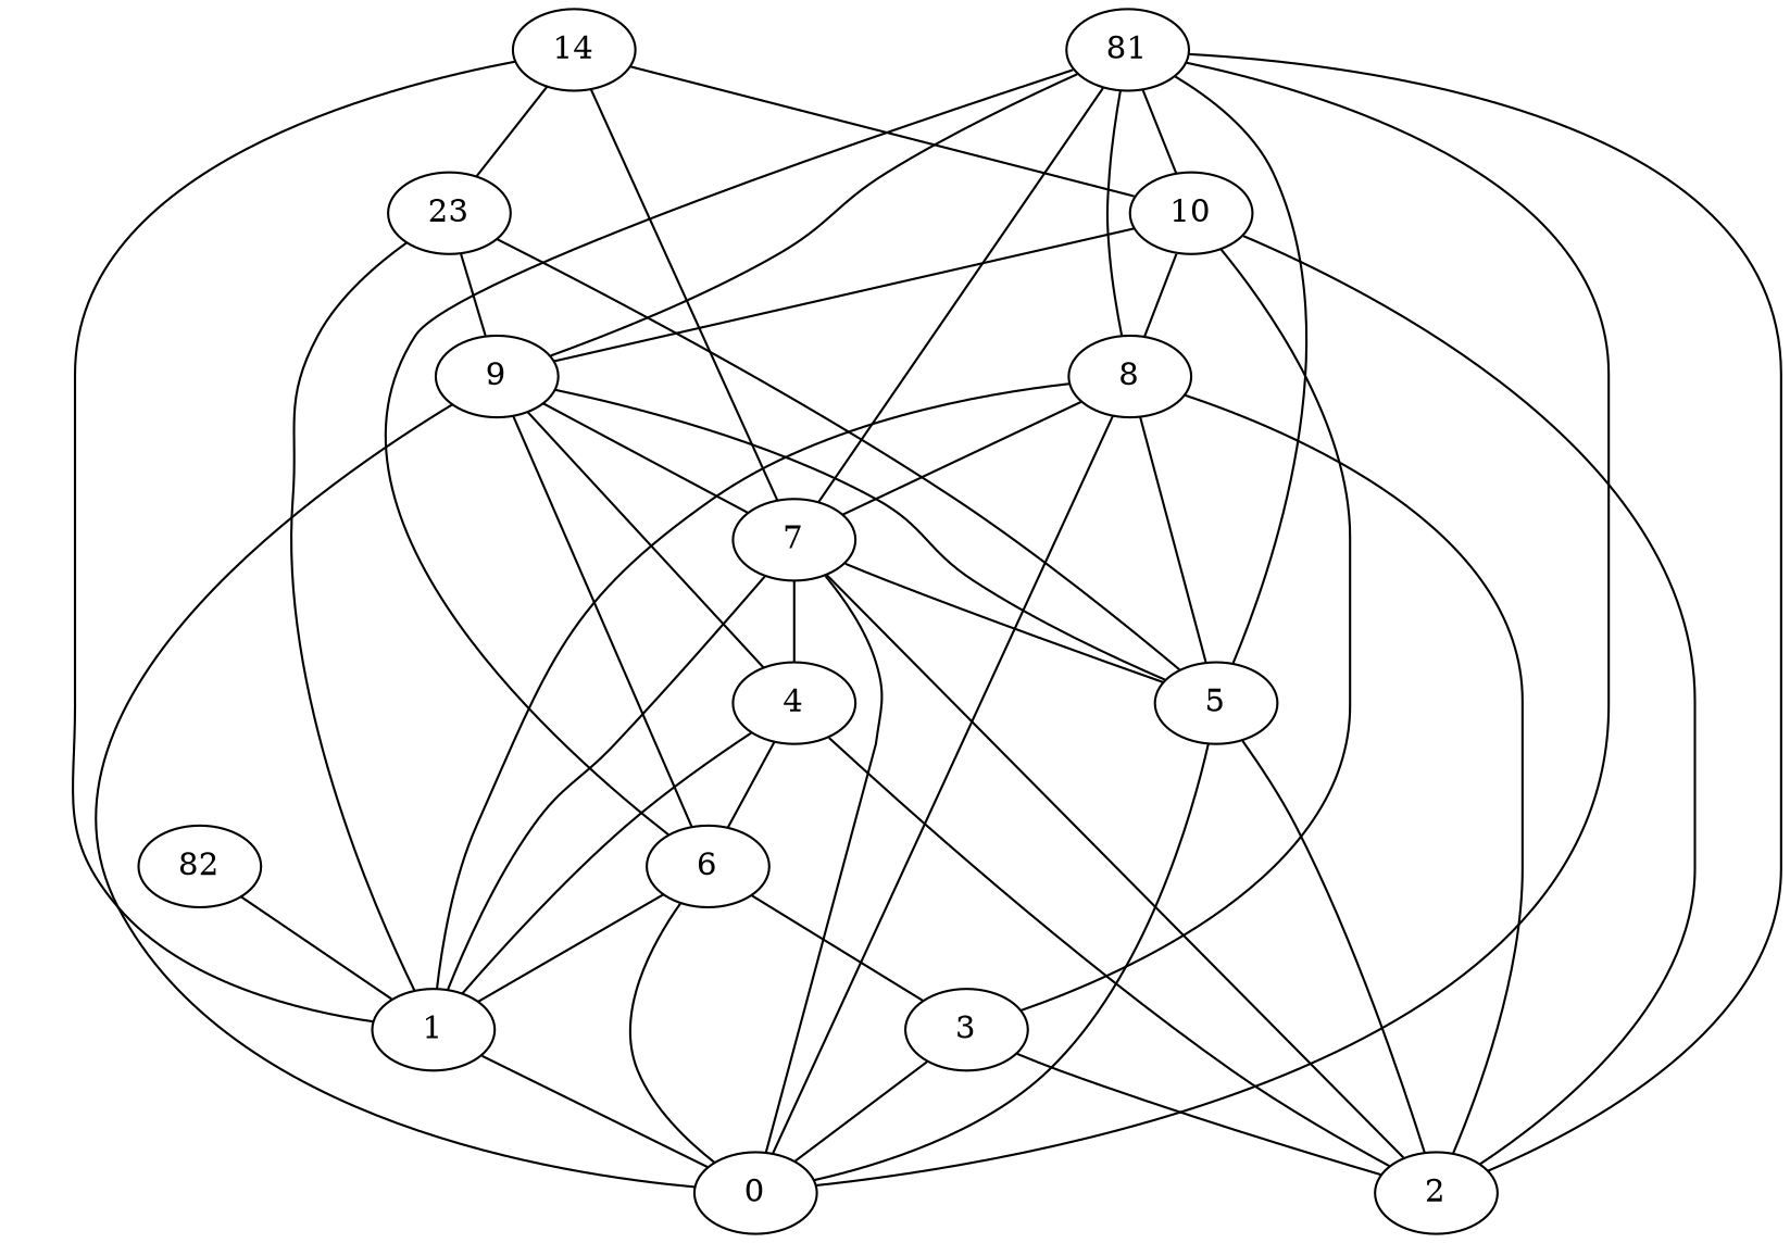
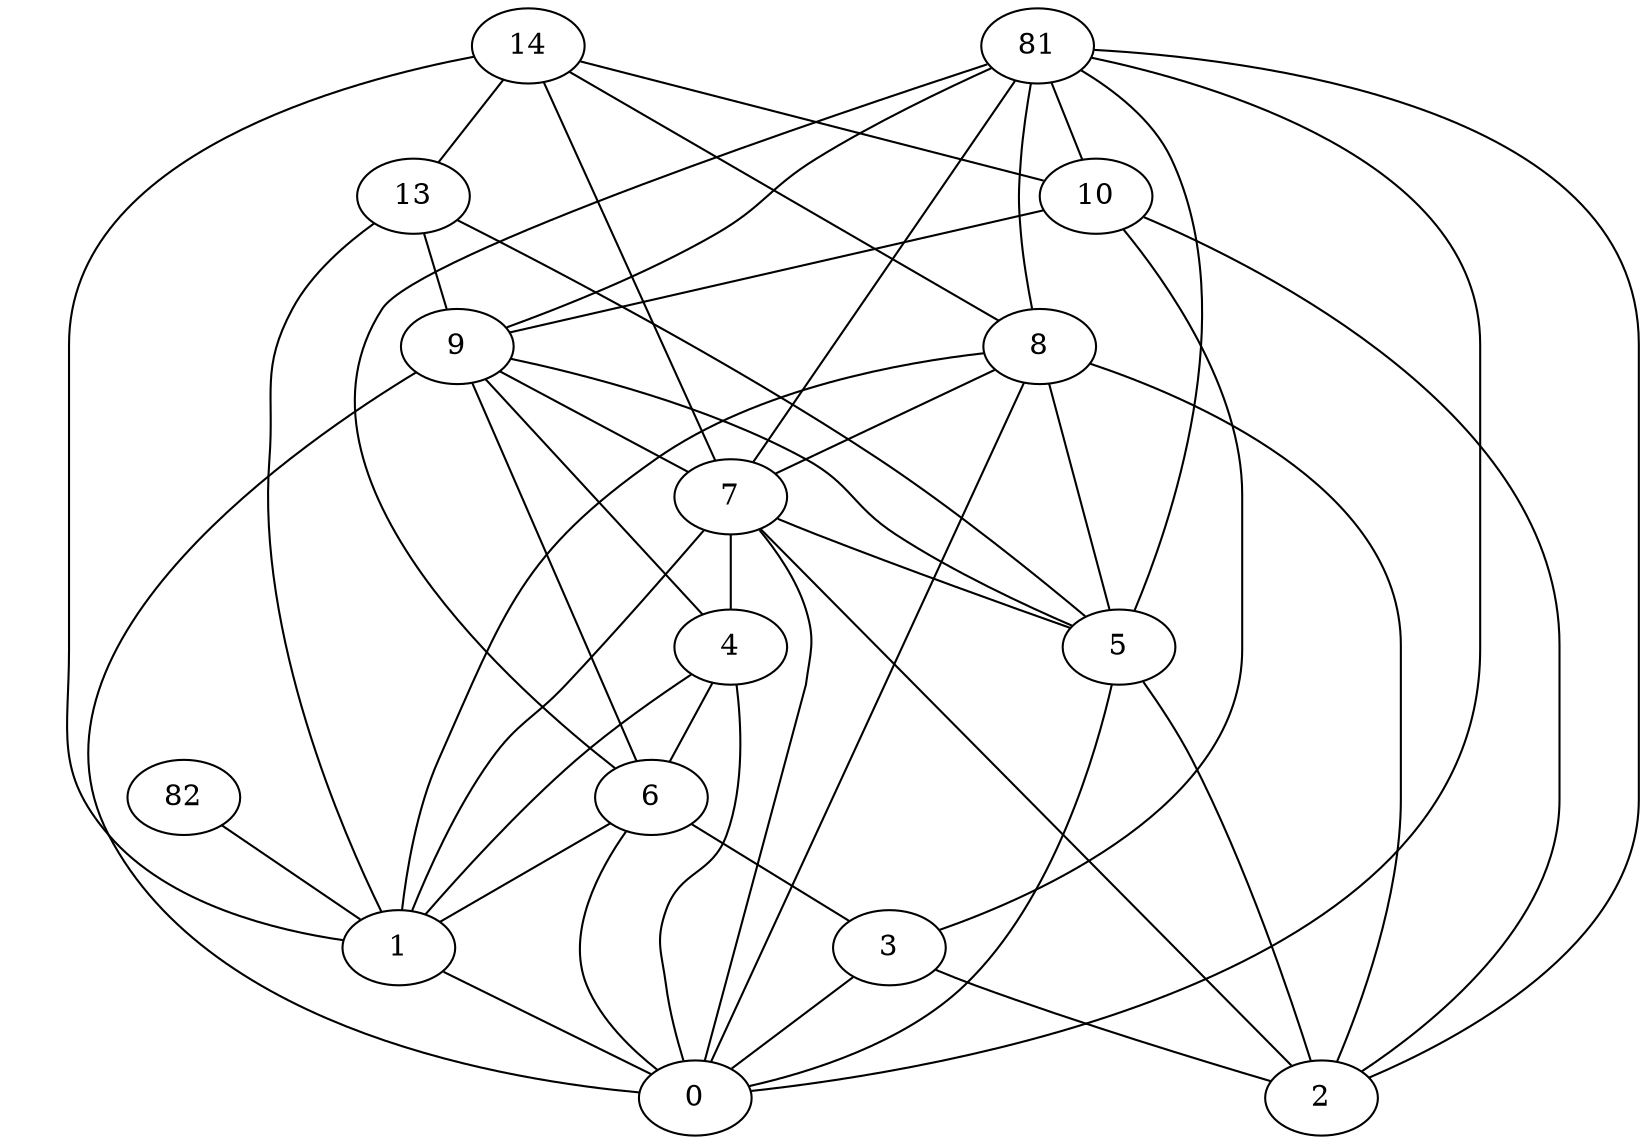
  digraph {
    rankdir=BT
    edge [arrowhead=both]
    0
    1
    3
    5
    7
    8
    9
    n8 [label=81]
    6
    14
    4
    n12 [label=82]
-   13 [label=23]
+   13
    10
    2
    0 -> 1
    0 -> 3
    0 -> 5
    0 -> 7
    0 -> 8
    0 -> 9
    0 -> n8
    0 -> 6
    1 -> 7
    1 -> 8
    1 -> 6
    1 -> 14
    1 -> 4
    1 -> n12
    1 -> 13
    3 -> 6
    3 -> 10
    5 -> 7
    5 -> 8
    5 -> 9
    5 -> n8
    5 -> 13
    7 -> 8
    7 -> 9
    7 -> n8
    7 -> 14
    8 -> n8
-   8 -> 10
+   8 -> 14
    9 -> n8
    9 -> 13
    9 -> 10
    6 -> 9
    6 -> n8
    6 -> 4
    4 -> 7
    4 -> 9
    13 -> 14
    10 -> n8
    10 -> 14
    2 -> 3
    2 -> 5
    2 -> 7
    2 -> 8
    2 -> n8
-   2 -> 4
+   0 -> 4
    2 -> 10
  }
